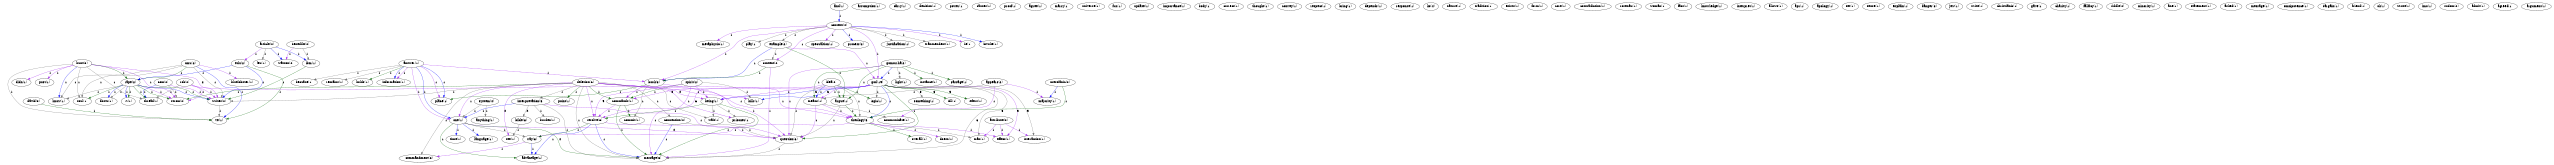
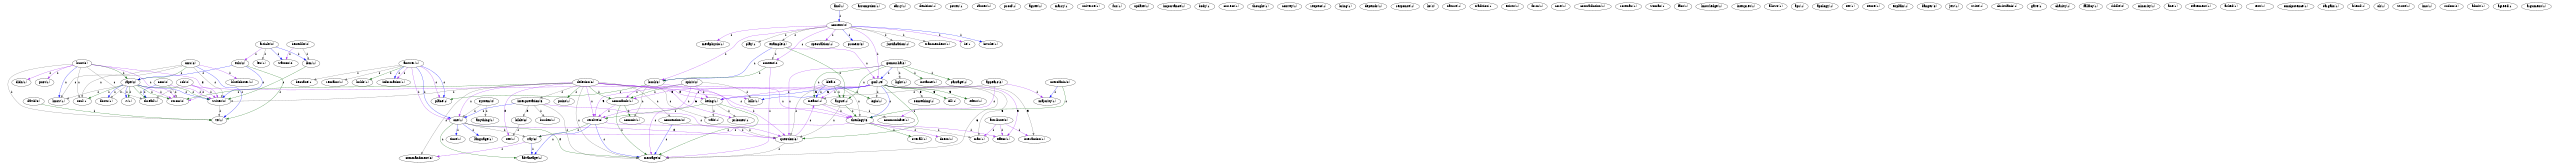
  digraph {
    edge [color=purple]
    n1 [label="com(2)"]
    n2 [label="thread(1)"]
    n3 [label="strom(2)"]
    n4 [label="writes(2)"]
    n5 [label="ve(1)"]
    n6 [label="rape(2)"]
    n7 [label="know(1)"]
    n8 [label="soul(1)"]
    n9 [label="dbstu(1)"]
    n10 [label="rz(1)"]
    n11 [label="context(4)"]
    n12 [label="metaphysic(1)"]
    n13 [label="example(2)"]
    n14 [label="play(1)"]
    n15 [label="god(19)"]
    n16 [label="content(2)"]
    n17 [label="specualtion(1)"]
    n18 [label="process(2)"]
    n19 [label="book(3)"]
    n20 [label="justification(1)"]
    n21 [label="transcendent(1)"]
    n22 [label="lie(1)"]
    n23 [label="invoke(1)"]
    n24 [label="argue(1)"]
    n25 [label="means(1)"]
    n26 [label="question(6)"]
    n27 [label="interaction(1)"]
    n28 [label="man(1)"]
    n29 [label="effect(1)"]
    n30 [label="something(1)"]
    n31 [label="kill(1)"]
    n32 [label="logic(1)"]
    n33 [label="theology(5)"]
    n34 [label="kills(1)"]
    n35 [label="being(1)"]
    n36 [label="commands(1)"]
    n37 [label="resolve(3)"]
    n38 [label="refers(1)"]
    n39 [label="message(3)"]
    n40 [label="place(1)"]
    n41 [label="commit(1)"]
    n42 [label="find(1)"]
    n43 [label="communicate(1)"]
    n44 [label="way(3)"]
    n45 [label="doesn(1)"]
    n46 [label="overall(1)"]
    n47 [label="wait(1)"]
    n48 [label="prisoner(1)"]
    n49 [label="advantage(1)"]
    n50 [label="assumption(1)"]
    n51 [label="carry(1)"]
    n52 [label="decision(1)"]
    n53 [label="cmu(2)"]
    n54 [label="bluelobster(1)"]
    n55 [label="power(1)"]
    n56 [label="causes(1)"]
    n57 [label="proof(1)"]
    n58 [label="agree(1)"]
    n59 [label="marry(1)"]
    n60 [label="universe(1)"]
    n61 [label="gomorrha(2)"]
    n62 [label="light(1)"]
    n63 [label="instance(1)"]
    n64 [label="passage(1)"]
    n65 [label="fun(1)"]
    n66 [label="update(1)"]
    n67 [label="importance(1)"]
    n68 [label="appears(2)"]
    n69 [label="majority(1)"]
    n70 [label="body(1)"]
    n71 [label="answer(1)"]
    n72 [label="becuase(1)"]
    n73 [label="remains(1)"]
    n74 [label="holds(1)"]
    n75 [label="information(1)"]
    n76 [label="one(1)"]
    n77 [label="time(1)"]
    n78 [label="language(1)"]
    n79 [label="commandment(2)"]
    n80 [label="correct(1)"]
    n81 [label="attribute(2)"]
    n82 [label="thought(1)"]
    n83 [label="convey(1)"]
    n84 [label="respect(1)"]
    n85 [label="bring(1)"]
    n86 [label="depends(1)"]
    n87 [label="response(1)"]
    n88 [label="ko(4)"]
    n89 [label="nature(1)"]
    n90 [label="tradition(1)"]
    n91 [label="article(2)"]
    n92 [label="feu(1)"]
    n93 [label="edu(2)"]
    n94 [label="ibm(1)"]
    n95 [label="watson(2)"]
    n96 [label="exists(1)"]
    n97 [label="form(1)"]
    n98 [label="core(1)"]
    n99 [label="benedikt(2)"]
    n100 [label="contradiction(1)"]
    n101 [label="rosenau(1)"]
    n102 [label="woman(1)"]
    n103 [label="fact(1)"]
    n104 [label="system(4)"]
    n105 [label="anything(1)"]
    n106 [label="hunt(3)"]
    n107 [label="didn(1)"]
    n108 [label="post(1)"]
    n109 [label="knowledge(1)"]
    n110 [label="rob(2)"]
    n111 [label="interpret(1)"]
    n112 [label="allows(1)"]
    n113 [label="apr(1)"]
    n114 [label="messianic(2)"]
    n115 [label="apology(1)"]
    n116 [label="set(1)"]
    n117 [label="sense(1)"]
    n118 [label="idea(2)"]
    n119 [label="explain(1)"]
    n120 [label="danger(3)"]
    n121 [label="jew(1)"]
    n122 [label="spirit(2)"]
    n123 [label="write(1)"]
    n124 [label="deletion(6)"]
    n125 [label="point(1)"]
    n126 [label="interpretation(5)"]
    n127 [label="connection(2)"]
    n128 [label="see(1)"]
    n129 [label="burden(1)"]
    n130 [label="bible(8)"]
    n131 [label="christianic(1)"]
    n132 [label="gave(1)"]
    n133 [label="charity(1)"]
    n134 [label="fallacy(1)"]
    n135 [label="riddle(2)"]
    n136 [label="minority(1)"]
    n137 [label="fine(1)"]
    n138 [label="statement(1)"]
    n139 [label="asked(1)"]
-   n140 [label="message(1)"]
+   n140 [label="text(1)"]
    n141 [label="omnipotence(1)"]
    n142 [label="bargain(1)"]
    n143 [label="friend(1)"]
    n144 [label="ok(1)"]
    n145 [label="wrote(1)"]
    n146 [label="imo(1)"]
    n147 [label="sodom(2)"]
    n148 [label="admit(1)"]
    n149 [label="agreed(1)"]
    n150 [label="david(3)"]
    n151 [label="argument(1)"]
    n1 -> n2 [color=blue label=1]
    n1 -> n3 [color=gray40 label=1]
    n1 -> n4 [label=1]
    n4 -> n5 [color=gray40 label=1]
    n6 -> n2 [color=darkgreen label=1]
    n6 -> n3 [color=darkgreen label=1]
    n6 -> n3 [label=1]
    n6 -> n4 [color=blue label=1]
    n6 -> n4 [color=darkgreen label=1]
    n6 -> n7 [color=gray40 label=1]
    n6 -> n8 [color=darkgreen label=1]
    n6 -> n9 [color=gray40 label=1]
    n6 -> n9 [color=blue label=1]
    n6 -> n10 [color=darkgreen label=1]
    n6 -> n10 [color=blue label=1]
    n11 -> n12 [label=1]
    n11 -> n13 [color=gray40 label=1]
    n11 -> n14 [color=gray40 label=1]
    n11 -> n15 [label=1]
    n11 -> n16 [label=1]
    n11 -> n17 [label=1]
    n11 -> n18 [color=blue label=1]
    n11 -> n19 [label=1]
    n11 -> n20 [color=gray40 label=1]
    n11 -> n21 [color=gray40 label=1]
    n11 -> n22 [label=1]
    n11 -> n23 [color=blue label=1]
    n13 -> n15 [label=1]
    n13 -> n16 [color=gray40 label=1]
    n13 -> n19 [color=blue label=1]
    n13 -> n24 [color=darkgreen label=1]
    n15 -> n25 [label=1]
    n15 -> n26 [color=darkgreen label=1]
    n15 -> n27 [color=gray40 label=3]
    n15 -> n28 [color=gray40 label=3]
    n15 -> n29 [label=3]
    n15 -> n30 [color=gray40 label=3]
    n15 -> n31 [color=darkgreen label=6]
    n15 -> n32 [color=gray40 label=1]
    n15 -> n33 [color=blue label=1]
    n15 -> n34 [color=blue label=6]
    n15 -> n35 [color=blue label=6]
    n15 -> n36 [label=6]
    n15 -> n37 [label=6]
    n15 -> n38 [color=darkgreen label=3]
    n15 -> n39 [color=gray40 label=6]
    n16 -> n19 [color=darkgreen label=1]
    n16 -> n39 [label=1]
    n19 -> n26 [label=1]
    n19 -> n36 [label=1]
    n19 -> n40 [color=darkgreen label=1]
    n19 -> n41 [color=gray40 label=1]
    n24 -> n26 [color=gray40 label=1]
    n24 -> n33 [color=darkgreen label=1]
-   n25 -> n26 [label=1]
+   n26 -> n25 [label=1]
    n25 -> n33 [label=1]
    n25 -> n43 [color=gray40 label=1]
    n26 -> n39 [color=gray40 label=1]
    n33 -> n28 [color=gray40 label=1]
    n33 -> n29 [label=1]
    n33 -> n44 [label=1]
    n33 -> n45 [label=1]
    n33 -> n46 [color=darkgreen label=1]
    n35 -> n37 [color=darkgreen label=1]
    n35 -> n39 [color=darkgreen label=1]
    n35 -> n47 [color=gray40 label=1]
    n35 -> n48 [color=gray40 label=1]
    n36 -> n37 [label=1]
    n36 -> n39 [color=darkgreen label=1]
    n36 -> n41 [color=darkgreen label=1]
    n37 -> n26 [label=1]
    n37 -> n39 [color=blue label=1]
    n37 -> n44 [color=darkgreen label=1]
    n37 -> n49 [color=blue label=1]
    n42 -> n11 [color=blue label=1]
    n44 -> n49 [color=blue label=1]
    n44 -> n79 [label=1]
    n53 -> n4 [color=gray40 label=1]
    n53 -> n5 [color=blue label=1]
    n53 -> n6 [color=darkgreen label=1]
    n53 -> n7 [color=gray40 label=1]
    n53 -> n8 [color=gray40 label=1]
    n53 -> n54 [label=1]
    n61 -> n15 [color=blue label=1]
    n61 -> n24 [color=darkgreen label=1]
    n61 -> n25 [color=darkgreen label=1]
    n61 -> n26 [label=1]
    n61 -> n62 [color=gray40 label=1]
    n61 -> n63 [color=darkgreen label=1]
    n61 -> n64 [color=darkgreen label=1]
    n68 -> n25 [color=gray40 label=1]
    n68 -> n43 [label=1]
    n68 -> n69 [label=1]
-   n71 -> n19 [label=1]
    n71 -> n40 [label=1]
    n71 -> n40 [color=blue label=1]
    n71 -> n72 [color=gray40 label=1]
    n71 -> n73 [color=gray40 label=1]
    n71 -> n74 [color=darkgreen label=1]
    n71 -> n75 [label=1]
    n71 -> n75 [color=blue label=1]
    n71 -> n76 [color=blue label=1]
    n71 -> n76 [label=1]
    n76 -> n26 [label=2]
    n76 -> n39 [color=darkgreen label=4]
    n76 -> n44 [color=gray40 label=1]
    n76 -> n49 [color=darkgreen label=1]
    n76 -> n77 [color=blue label=1]
    n76 -> n78 [color=blue label=1]
    n81 -> n27 [label=1]
    n81 -> n28 [label=1]
    n81 -> n29 [label=1]
    n91 -> n92 [color=gray40 label=1]
    n91 -> n93 [label=1]
    n91 -> n94 [color=blue label=1]
    n91 -> n95 [color=blue label=1]
    n93 -> n4 [color=blue label=1]
    n93 -> n5 [color=darkgreen label=1]
    n93 -> n6 [color=blue label=1]
    n94 -> n4 [color=darkgreen label=1]
    n99 -> n94 [color=gray40 label=1]
    n99 -> n95 [label=1]
    n104 -> n76 [color=gray40 label=1]
    n104 -> n105 [color=gray40 label=1]
    n106 -> n2 [color=gray40 label=1]
    n106 -> n3 [label=1]
    n106 -> n4 [label=2]
    n106 -> n5 [color=gray40 label=1]
    n106 -> n6 [color=darkgreen label=1]
    n106 -> n7 [color=blue label=1]
    n106 -> n8 [color=gray40 label=1]
    n106 -> n107 [label=1]
    n106 -> n108 [label=1]
    n110 -> n2 [color=gray40 label=1]
    n110 -> n3 [label=1]
    n110 -> n4 [label=1]
    n110 -> n33 [label=1]
    n114 -> n33 [color=darkgreen label=1]
    n114 -> n69 [color=blue label=1]
    n118 -> n24 [color=darkgreen label=1]
    n118 -> n25 [color=blue label=1]
    n118 -> n26 [color=gray40 label=1]
    n118 -> n32 [color=darkgreen label=1]
    n118 -> n33 [color=gray40 label=1]
    n118 -> n35 [label=1]
    n122 -> n34 [color=gray40 label=1]
    n122 -> n35 [label=1]
    n122 -> n36 [color=darkgreen label=1]
    n122 -> n37 [label=9]
    n122 -> n39 [label=1]
    n124 -> n3 [color=darkgreen label=1]
    n124 -> n4 [color=gray40 label=1]
    n124 -> n33 [label=1]
    n124 -> n34 [label=1]
    n124 -> n35 [label=2]
    n124 -> n36 [color=darkgreen label=1]
    n124 -> n37 [label=1]
    n124 -> n39 [color=gray40 label=1]
    n124 -> n47 [color=gray40 label=1]
    n124 -> n48 [label=1]
    n124 -> n76 [label=1]
    n124 -> n79 [color=gray40 label=1]
    n124 -> n125 [color=darkgreen label=1]
    n124 -> n126 [color=gray40 label=1]
    n124 -> n127 [color=gray40 label=1]
    n124 -> n128 [label=2]
    n126 -> n26 [label=1]
    n126 -> n39 [color=gray40 label=1]
    n126 -> n76 [color=blue label=1]
    n126 -> n129 [color=gray40 label=1]
    n126 -> n130 [color=gray40 label=2]
    n127 -> n26 [color=gray40 label=1]
    n127 -> n39 [color=blue label=1]
    n130 -> n128 [color=gray40 label=1]
    n150 -> n5 [color=darkgreen label=1]
  }
